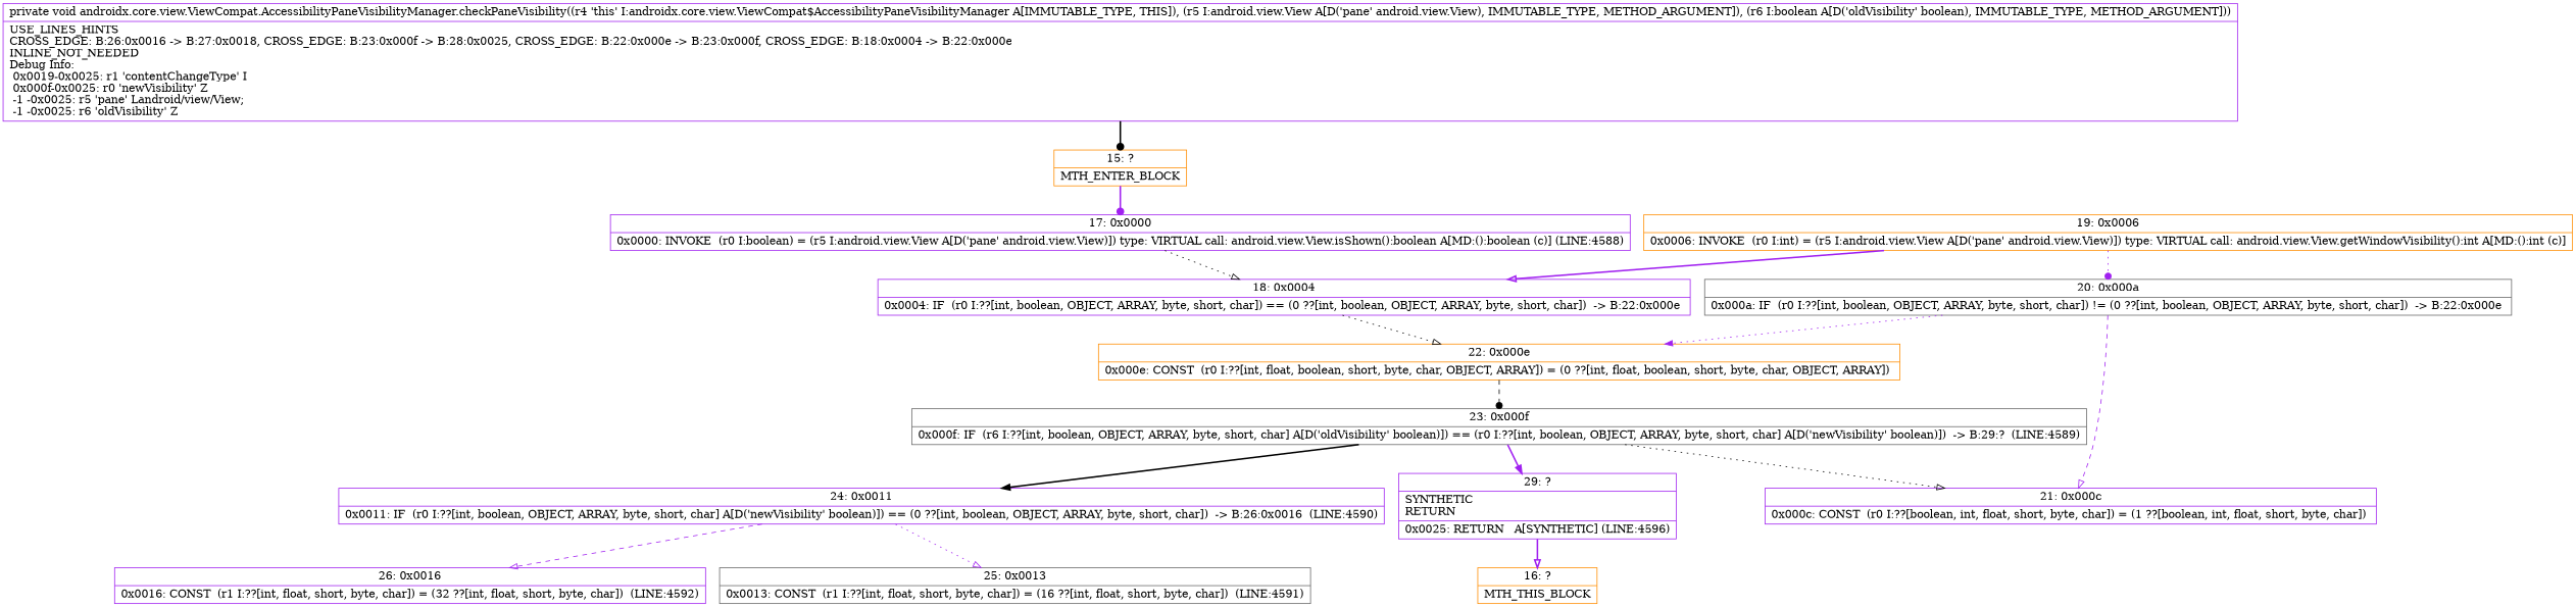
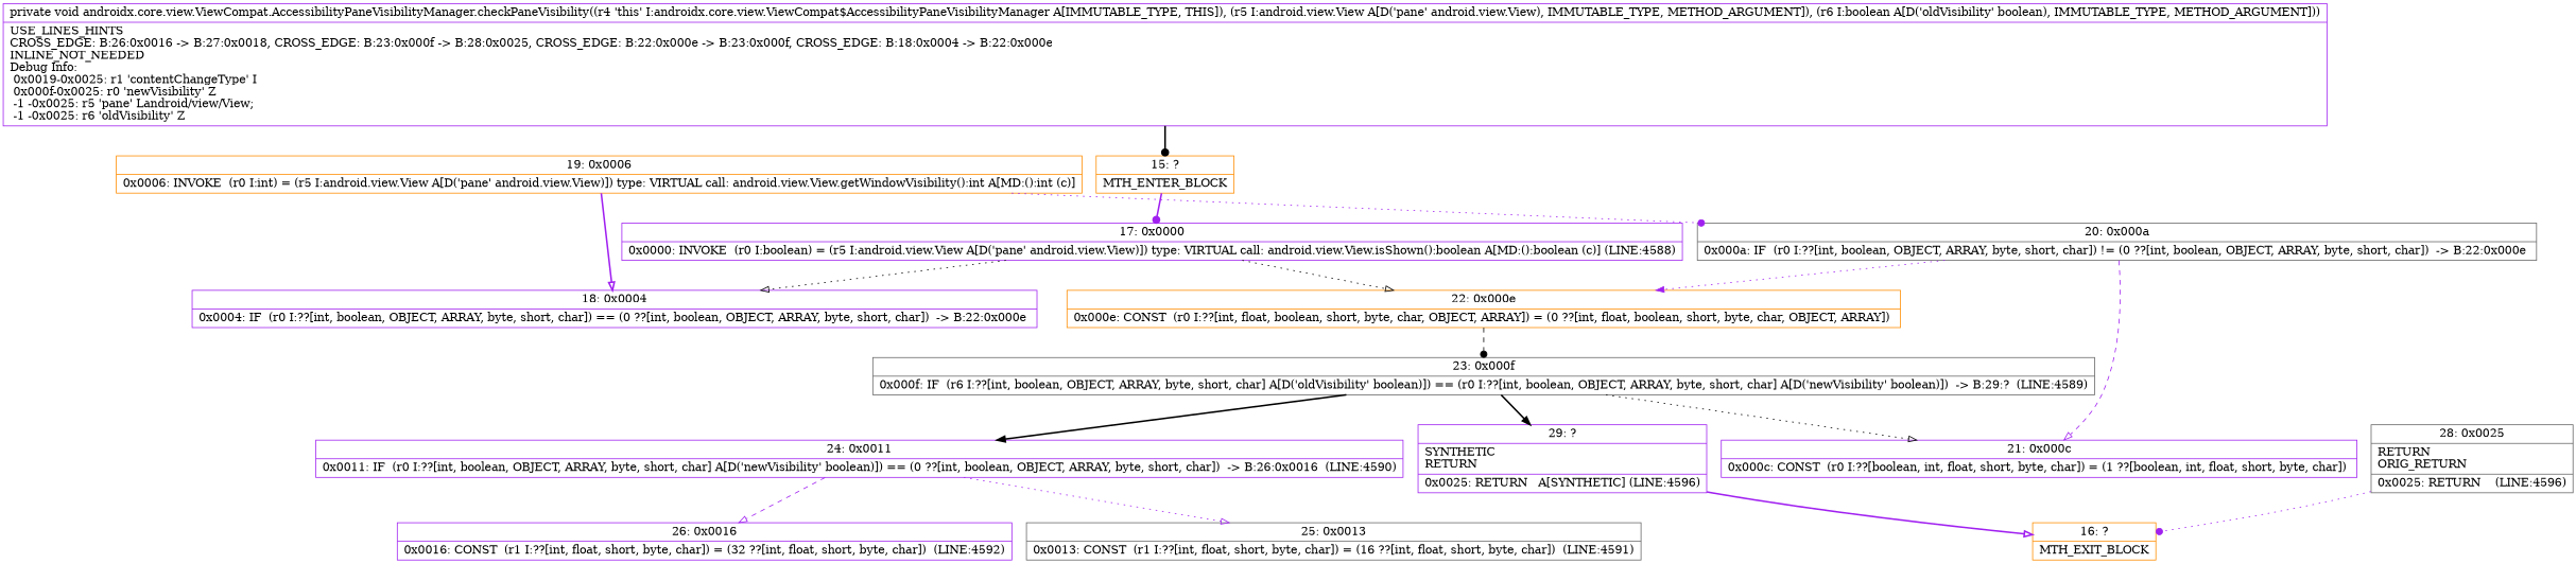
  digraph {
    node [color=purple shape=record]
    edge [arrowhead=onormal color=purple style=dotted]
    n1 [color=darkorange label="{15\:\ ?|MTH_ENTER_BLOCK\l}"]
    n2 [label="{17\:\ 0x0000|0x0000: INVOKE  (r0 I:boolean) = (r5 I:android.view.View A[D('pane' android.view.View)]) type: VIRTUAL call: android.view.View.isShown():boolean A[MD:():boolean (c)] (LINE:4588)\l}"]
    n3 [label="{18\:\ 0x0004|0x0004: IF  (r0 I:??[int, boolean, OBJECT, ARRAY, byte, short, char]) == (0 ??[int, boolean, OBJECT, ARRAY, byte, short, char])  \-\> B:22:0x000e \l}"]
    n4 [color=darkorange label="{22\:\ 0x000e|0x000e: CONST  (r0 I:??[int, float, boolean, short, byte, char, OBJECT, ARRAY]) = (0 ??[int, float, boolean, short, byte, char, OBJECT, ARRAY]) \l}"]
    n5 [color=darkorange label="{19\:\ 0x0006|0x0006: INVOKE  (r0 I:int) = (r5 I:android.view.View A[D('pane' android.view.View)]) type: VIRTUAL call: android.view.View.getWindowVisibility():int A[MD:():int (c)]\l}"]
    n6 [color=gray40 label="{20\:\ 0x000a|0x000a: IF  (r0 I:??[int, boolean, OBJECT, ARRAY, byte, short, char]) != (0 ??[int, boolean, OBJECT, ARRAY, byte, short, char])  \-\> B:22:0x000e \l}"]
    n7 [color=gray40 label="{23\:\ 0x000f|0x000f: IF  (r6 I:??[int, boolean, OBJECT, ARRAY, byte, short, char] A[D('oldVisibility' boolean)]) == (r0 I:??[int, boolean, OBJECT, ARRAY, byte, short, char] A[D('newVisibility' boolean)])  \-\> B:29:?  (LINE:4589)\l}"]
    n8 [label="{21\:\ 0x000c|0x000c: CONST  (r0 I:??[boolean, int, float, short, byte, char]) = (1 ??[boolean, int, float, short, byte, char]) \l}"]
    n9 [label="{24\:\ 0x0011|0x0011: IF  (r0 I:??[int, boolean, OBJECT, ARRAY, byte, short, char] A[D('newVisibility' boolean)]) == (0 ??[int, boolean, OBJECT, ARRAY, byte, short, char])  \-\> B:26:0x0016  (LINE:4590)\l}"]
    n10 [label="{29\:\ ?|SYNTHETIC\lRETURN\l|0x0025: RETURN   A[SYNTHETIC] (LINE:4596)\l}"]
    n11 [color=gray40 label="{25\:\ 0x0013|0x0013: CONST  (r1 I:??[int, float, short, byte, char]) = (16 ??[int, float, short, byte, char])  (LINE:4591)\l}"]
    n12 [label="{26\:\ 0x0016|0x0016: CONST  (r1 I:??[int, float, short, byte, char]) = (32 ??[int, float, short, byte, char])  (LINE:4592)\l}"]
-   n13 [color=darkorange label="{16\:\ ?|MTH_THIS_BLOCK\l}"]
+   n13 [color=darkorange label="{16\:\ ?|MTH_EXIT_BLOCK\l}"]
+   n14 [color=gray40 label="{28\:\ 0x0025|RETURN\lORIG_RETURN\l|0x0025: RETURN    (LINE:4596)\l}"]
    n15 [label="{private void androidx.core.view.ViewCompat.AccessibilityPaneVisibilityManager.checkPaneVisibility((r4 'this' I:androidx.core.view.ViewCompat$AccessibilityPaneVisibilityManager A[IMMUTABLE_TYPE, THIS]), (r5 I:android.view.View A[D('pane' android.view.View), IMMUTABLE_TYPE, METHOD_ARGUMENT]), (r6 I:boolean A[D('oldVisibility' boolean), IMMUTABLE_TYPE, METHOD_ARGUMENT]))  | USE_LINES_HINTS\lCROSS_EDGE: B:26:0x0016 \-\> B:27:0x0018, CROSS_EDGE: B:23:0x000f \-\> B:28:0x0025, CROSS_EDGE: B:22:0x000e \-\> B:23:0x000f, CROSS_EDGE: B:18:0x0004 \-\> B:22:0x000e\lINLINE_NOT_NEEDED\lDebug Info:\l  0x0019\-0x0025: r1 'contentChangeType' I\l  0x000f\-0x0025: r0 'newVisibility' Z\l  \-1 \-0x0025: r5 'pane' Landroid\/view\/View;\l  \-1 \-0x0025: r6 'oldVisibility' Z\l}"]
    n1 -> n2 [arrowhead=dot style=bold]
    n2 -> n3 [color=black]
-   n3 -> n4 [color=black]
+   n2 -> n4 [color=black]
    n4 -> n7 [arrowhead=dot color=black style=dashed]
    n5 -> n3 [style=bold]
    n5 -> n6 [arrowhead=dot]
    n6 -> n4 [arrowhead=normal]
    n6 -> n8 [style=dashed]
    n7 -> n8 [color=black]
    n7 -> n9 [arrowhead=normal color=black style=bold]
-   n7 -> n10 [arrowhead=normal style=bold]
+   n7 -> n10 [arrowhead=normal color=black style=bold]
    n9 -> n11
    n9 -> n12 [style=dashed]
    n10 -> n13 [style=bold]
+   n14 -> n13 [arrowhead=dot]
    n15 -> n1 [arrowhead=dot color=black style=bold]
  }
